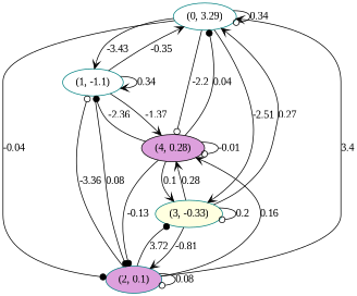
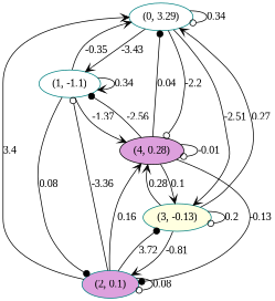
  digraph {
    fontname="Liberation Serif"
    node [color=teal fillcolor=white fontname="Liberation Serif" style=filled]
    edge [arrowhead=vee fontname="Liberation Serif"]
    n1 [label="(0, 3.29)"]
    n2 [label="(1, -1.1)"]
    n3 [fillcolor=plum label="(2, 0.1)"]
-   n4 [fillcolor=lightyellow label="(3, -0.33)"]
+   n4 [fillcolor=lightyellow label="(3, -0.13)"]
    n5 [color=black fillcolor=plum label="(4, 0.28)"]
    n1 -> n1 [arrowhead=odot label=0.34]
    n1 -> n2 [label=-3.43]
-   n1 -> n3 [arrowhead=dot label=-0.04]
    n1 -> n4 [label=-2.51]
    n1 -> n5 [arrowhead=odot label=-2.2]
    n2 -> n1 [label=-0.35]
    n2 -> n2 [label=0.34]
    n2 -> n3 [arrowhead=dot label=0.08]
    n2 -> n5 [label=-1.37]
    n3 -> n1 [label=3.4]
    n3 -> n2 [arrowhead=odot label=-3.36]
    n3 -> n3 [arrowhead=odot label=0.08]
    n3 -> n4 [arrowhead=dot label=3.72]
    n3 -> n5 [label=0.16]
    n4 -> n1 [label=0.27]
    n4 -> n3 [label=-0.81]
    n4 -> n4 [arrowhead=odot label=0.2]
    n4 -> n5 [label=0.28]
    n5 -> n1 [arrowhead=dot label=0.04]
-   n5 -> n2 [arrowhead=dot label=-2.36]
+   n5 -> n2 [arrowhead=dot label=-2.56]
    n5 -> n3 [arrowhead=dot label=-0.13]
    n5 -> n4 [label=0.1]
    n5 -> n5 [arrowhead=odot label=-0.01]
  }
